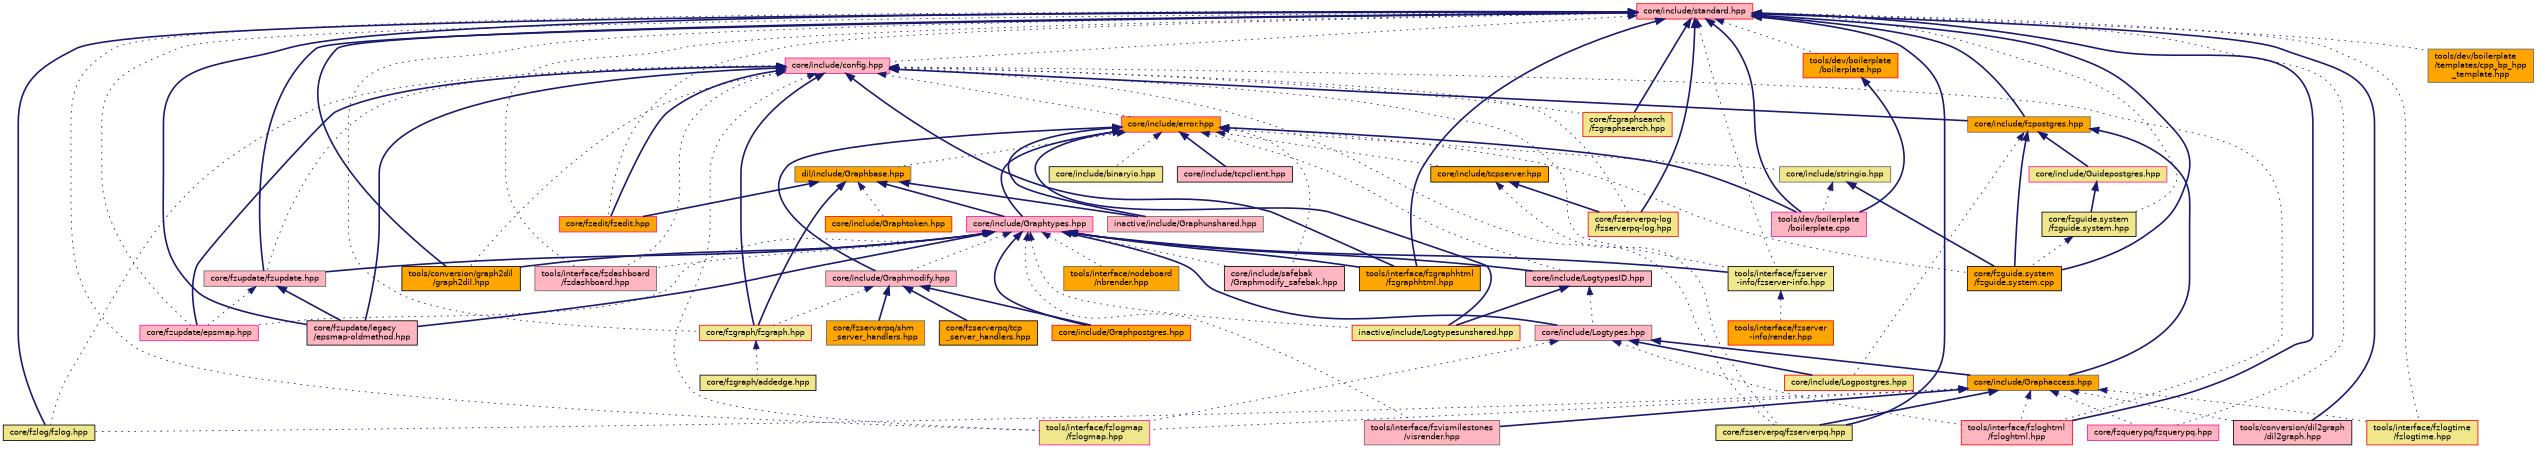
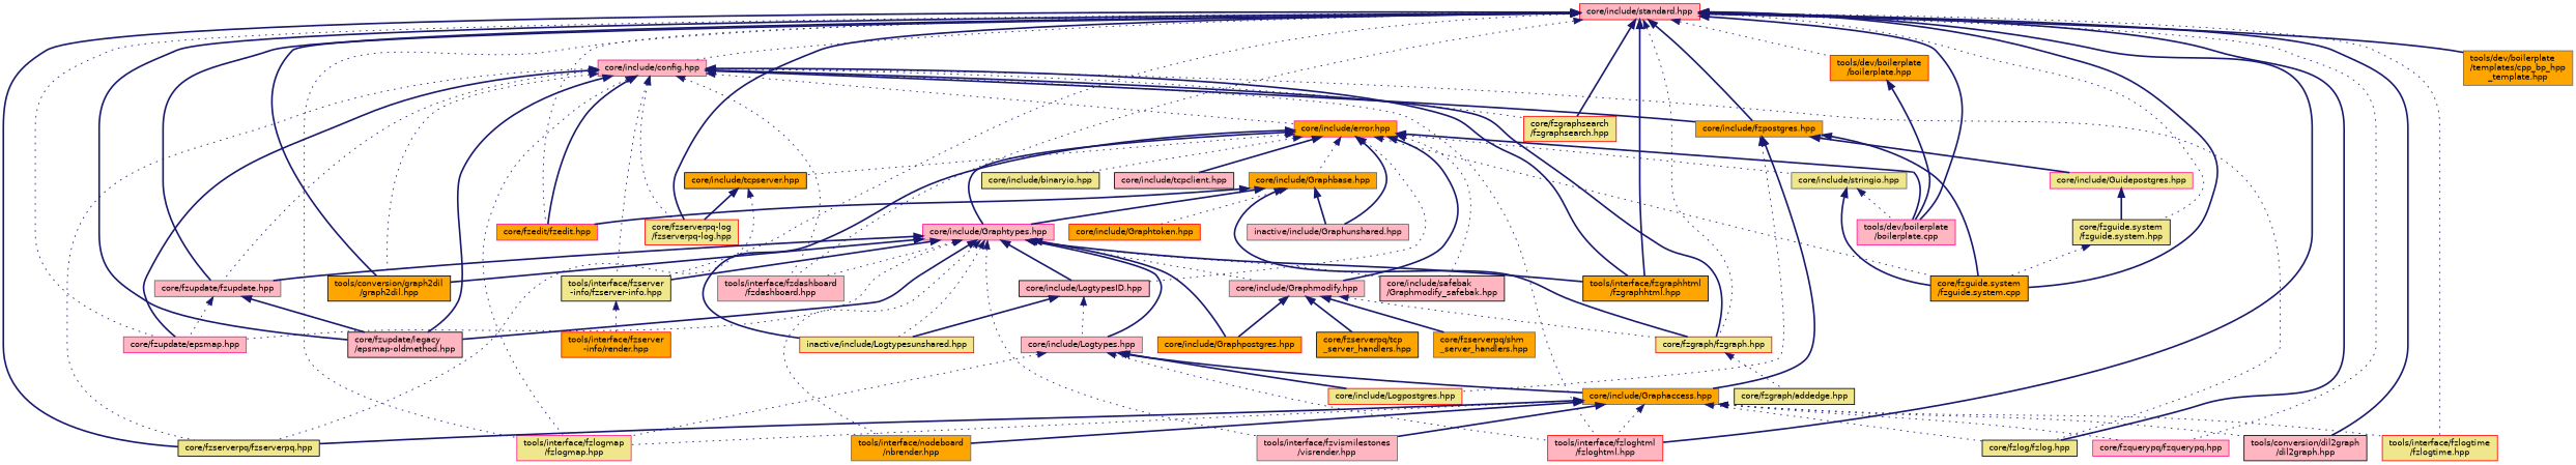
  digraph {
    node [color=black fillcolor=lightpink fontname=Helvetica fontsize=10 shape=record style=filled]
    edge [color=midnightblue dir=back fontname=Helvetica fontsize=10 labelfontname=Helvetica labelfontsize=10 style=dotted]
    n1 [color=red fontcolor=black height=0.2 label="core/include/standard.hpp" width=0.4]
    n2 [color=deeppink fillcolor=orange height=0.2 label="core/fzedit/fzedit.hpp" width=0.4]
    n3 [color=red fillcolor=khaki height=0.2 label="core/fzgraph/fzgraph.hpp" width=0.4]
    n4 [color=red fillcolor=khaki height=0.2 label="core/fzgraphsearch\l/fzgraphsearch.hpp" width=0.4]
    n5 [fillcolor=orange height=0.2 label="core/fzguide.system\l/fzguide.system.cpp" width=0.4]
    n6 [fillcolor=khaki height=0.2 label="core/fzguide.system\l/fzguide.system.hpp" width=0.4]
    n7 [fillcolor=khaki height=0.2 label="core/fzlog/fzlog.hpp" width=0.4]
    n8 [color=deeppink height=0.2 label="core/fzquerypq/fzquerypq.hpp" width=0.4]
    n9 [fillcolor=khaki height=0.2 label="core/fzserverpq/fzserverpq.hpp" width=0.4]
    n10 [color=red fillcolor=khaki height=0.2 label="core/fzserverpq-log\l/fzserverpq-log.hpp" width=0.4]
    n11 [color=deeppink height=0.2 label="core/fzupdate/epsmap.hpp" width=0.4]
    n12 [color=gray40 height=0.2 label="core/fzupdate/fzupdate.hpp" width=0.4]
    n13 [height=0.2 label="core/fzupdate/legacy\l/epsmap-oldmethod.hpp" width=0.4]
    n14 [color=deeppink height=0.2 label="core/include/config.hpp" width=0.4]
    n15 [height=0.2 label="tools/conversion/dil2graph\l/dil2graph.hpp" width=0.4]
    n16 [color=red height=0.2 label="tools/interface/fzloghtml\l/fzloghtml.hpp" width=0.4]
    n17 [color=deeppink fillcolor=khaki height=0.2 label="tools/interface/fzlogmap\l/fzlogmap.hpp" width=0.4]
    n18 [color=red fillcolor=khaki height=0.2 label="tools/interface/fzlogtime\l/fzlogtime.hpp" width=0.4]
    n19 [fillcolor=orange height=0.2 label="tools/conversion/graph2dil\l/graph2dil.hpp" width=0.4]
    n20 [color=gray40 height=0.2 label="tools/interface/fzdashboard\l/fzdashboard.hpp" width=0.4]
    n21 [fillcolor=orange height=0.2 label="tools/interface/fzgraphhtml\l/fzgraphhtml.hpp" width=0.4]
    n22 [fillcolor=khaki height=0.2 label="tools/interface/fzserver\l-info/fzserver-info.hpp" width=0.4]
    n23 [color=deeppink height=0.2 label="tools/dev/boilerplate\l/boilerplate.cpp" width=0.4]
    n24 [color=gray40 fillcolor=orange height=0.2 label="core/include/fzpostgres.hpp" width=0.4]
    n25 [color=red fillcolor=orange height=0.2 label="tools/dev/boilerplate\l/boilerplate.hpp" width=0.4]
    n26 [color=gray40 fillcolor=orange height=0.2 label="tools/dev/boilerplate\l/templates/cpp_bp_hpp\l_template.hpp" width=0.4]
    n27 [fillcolor=khaki height=0.2 label="core/fzgraph/addedge.hpp" width=0.4]
    n28 [color=deeppink fillcolor=orange height=0.2 label="core/include/error.hpp" width=0.4]
    n29 [color=red fillcolor=orange height=0.2 label="tools/interface/fzserver\l-info/render.hpp" width=0.4]
    n30 [color=gray40 fillcolor=orange height=0.2 label="core/include/Graphaccess.hpp" width=0.4]
    n31 [color=red fillcolor=khaki height=0.2 label="core/include/Logpostgres.hpp" width=0.4]
    n32 [color=deeppink fillcolor=khaki height=0.2 label="core/include/Guidepostgres.hpp" width=0.4]
    n33 [fillcolor=khaki height=0.2 label="core/include/binaryio.hpp" width=0.4]
-   n34 [color=gray40 fillcolor=orange height=0.2 label="dil/include/Graphbase.hpp" width=0.4]
+   n34 [color=gray40 fillcolor=orange height=0.2 label="core/include/Graphbase.hpp" width=0.4]
    n35 [color=deeppink height=0.2 label="core/include/Graphtypes.hpp" width=0.4]
    n36 [color=gray40 height=0.2 label="core/include/Graphmodify.hpp" width=0.4]
    n37 [height=0.2 label="core/include/LogtypesID.hpp" width=0.4]
    n38 [color=red fillcolor=khaki height=0.2 label="inactive/include/Logtypesunshared.hpp" width=0.4]
    n39 [height=0.2 label="core/include/safebak\l/Graphmodify_safebak.hpp" width=0.4]
    n40 [color=gray40 height=0.2 label="inactive/include/Graphunshared.hpp" width=0.4]
    n41 [color=gray40 fillcolor=khaki height=0.2 label="core/include/stringio.hpp" width=0.4]
    n42 [height=0.2 label="core/include/tcpclient.hpp" width=0.4]
    n43 [fillcolor=orange height=0.2 label="core/include/tcpserver.hpp" width=0.4]
    n44 [color=red fillcolor=orange height=0.2 label="core/include/Graphtoken.hpp" width=0.4]
    n45 [color=gray40 height=0.2 label="core/include/Logtypes.hpp" width=0.4]
    n46 [color=red fillcolor=orange height=0.2 label="core/include/Graphpostgres.hpp" width=0.4]
    n47 [color=gray40 height=0.2 label="tools/interface/fzvismilestones\l/visrender.hpp" width=0.4]
    n48 [color=gray40 fillcolor=orange height=0.2 label="tools/interface/nodeboard\l/nbrender.hpp" width=0.4]
    n49 [color=gray40 fillcolor=orange height=0.2 label="core/fzserverpq/shm\l_server_handlers.hpp" width=0.4]
    n50 [fillcolor=orange height=0.2 label="core/fzserverpq/tcp\l_server_handlers.hpp" width=0.4]
    n1 -> n2
    n1 -> n3
    n1 -> n4 [style=bold]
    n1 -> n5 [style=bold]
    n1 -> n6
    n1 -> n7 [style=bold]
    n1 -> n8
    n1 -> n9 [style=bold]
    n1 -> n10 [style=bold]
    n1 -> n11
    n1 -> n12 [style=bold]
    n1 -> n13 [style=bold]
    n1 -> n14
    n1 -> n15 [style=bold]
    n1 -> n16 [style=bold]
    n1 -> n17
    n1 -> n18
    n1 -> n19 [style=bold]
    n1 -> n20
    n1 -> n21 [style=bold]
    n1 -> n22
    n1 -> n23 [style=bold]
    n1 -> n24 [style=bold]
    n1 -> n25
-   n1 -> n26
+   n1 -> n26 [style=bold]
    n3 -> n27
    n6 -> n5
    n12 -> n11
    n12 -> n13 [style=bold]
    n14 -> n2 [style=bold]
    n14 -> n3 [style=bold]
    n14 -> n4
    n14 -> n7
    n14 -> n9
    n14 -> n10
    n14 -> n11 [style=bold]
    n14 -> n12
    n14 -> n13 [style=bold]
    n14 -> n16
    n14 -> n17
    n14 -> n19
    n14 -> n20
    n14 -> n21 [style=bold]
    n14 -> n22
    n14 -> n24 [style=bold]
    n14 -> n28
    n22 -> n29
    n24 -> n5 [style=bold]
    n24 -> n30 [style=bold]
    n24 -> n31
    n24 -> n32 [style=bold]
    n25 -> n23 [style=bold]
    n28 -> n5
    n28 -> n23 [style=bold]
    n28 -> n33
    n28 -> n34
    n28 -> n35 [style=bold]
    n28 -> n36 [style=bold]
    n28 -> n37
    n28 -> n38 [style=bold]
    n28 -> n39
    n28 -> n40 [style=bold]
    n28 -> n41
    n28 -> n42 [style=bold]
    n28 -> n43
    n30 -> n7
    n30 -> n8
    n30 -> n9 [style=bold]
    n30 -> n15
    n30 -> n16
    n30 -> n17
    n30 -> n18
    n30 -> n47 [style=bold]
+   n30 -> n48 [style=bold]
    n32 -> n6 [style=bold]
    n34 -> n2 [style=bold]
    n34 -> n3 [style=bold]
    n34 -> n35 [style=bold]
    n34 -> n40 [style=bold]
    n34 -> n44
    n35 -> n11
    n35 -> n12 [style=bold]
    n35 -> n13 [style=bold]
    n35 -> n19 [style=bold]
    n35 -> n20
    n35 -> n21 [style=bold]
    n35 -> n22 [style=bold]
    n35 -> n36
    n35 -> n37 [style=bold]
    n35 -> n38
    n35 -> n39
    n35 -> n45 [style=bold]
    n35 -> n46 [style=bold]
    n35 -> n47
    n35 -> n48
    n36 -> n3
    n36 -> n46 [style=bold]
    n36 -> n49 [style=bold]
    n36 -> n50 [style=bold]
    n37 -> n38 [style=bold]
    n37 -> n45
    n41 -> n5 [style=bold]
    n41 -> n23
    n43 -> n9
    n43 -> n10 [style=bold]
    n45 -> n16
    n45 -> n17
    n45 -> n30 [style=bold]
    n45 -> n31 [style=bold]
  }
